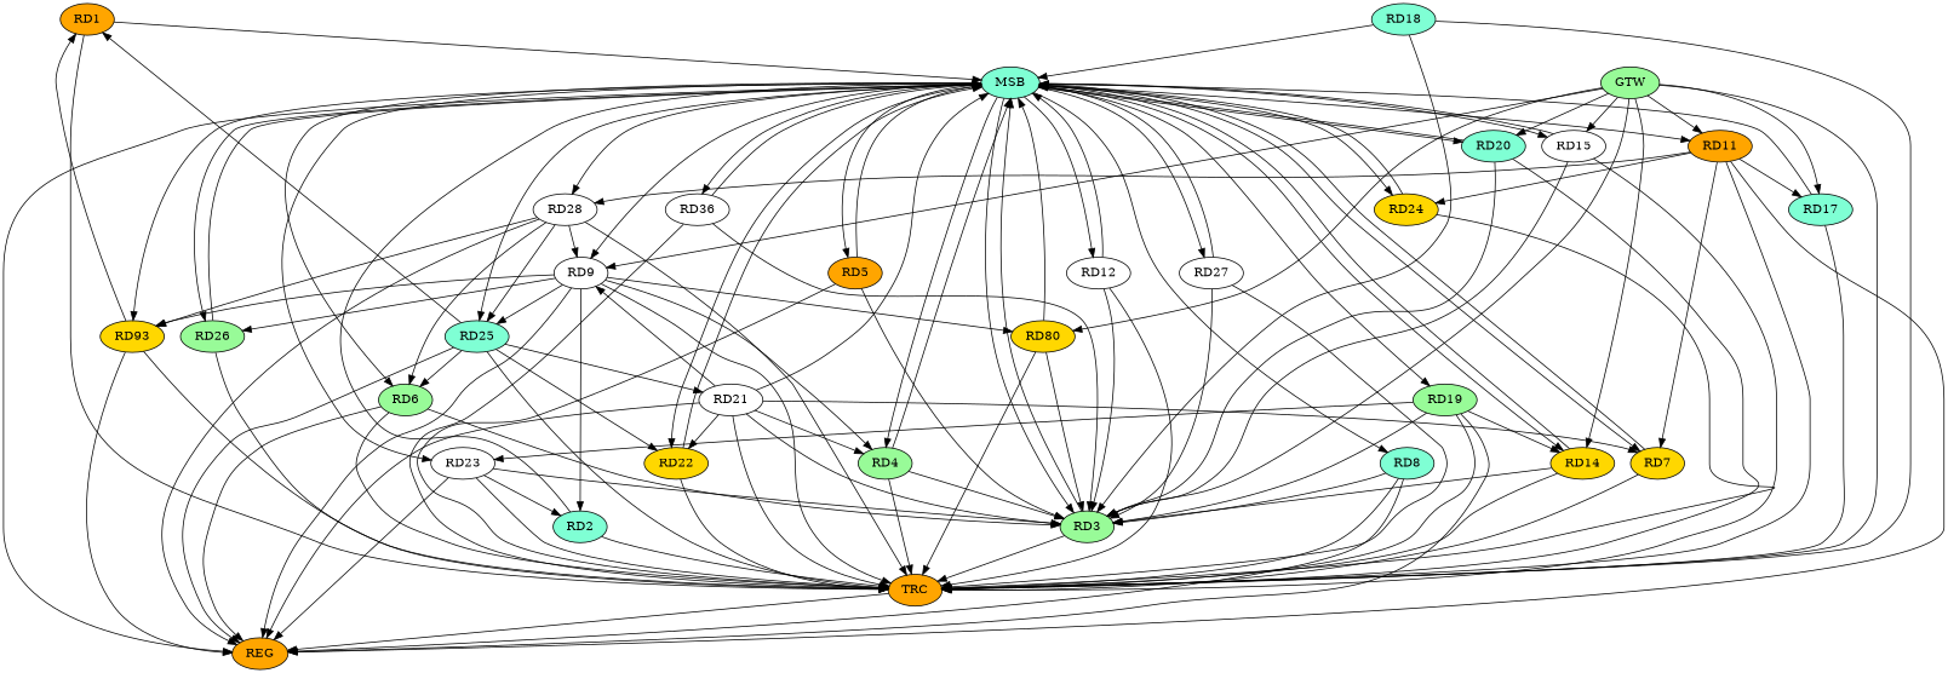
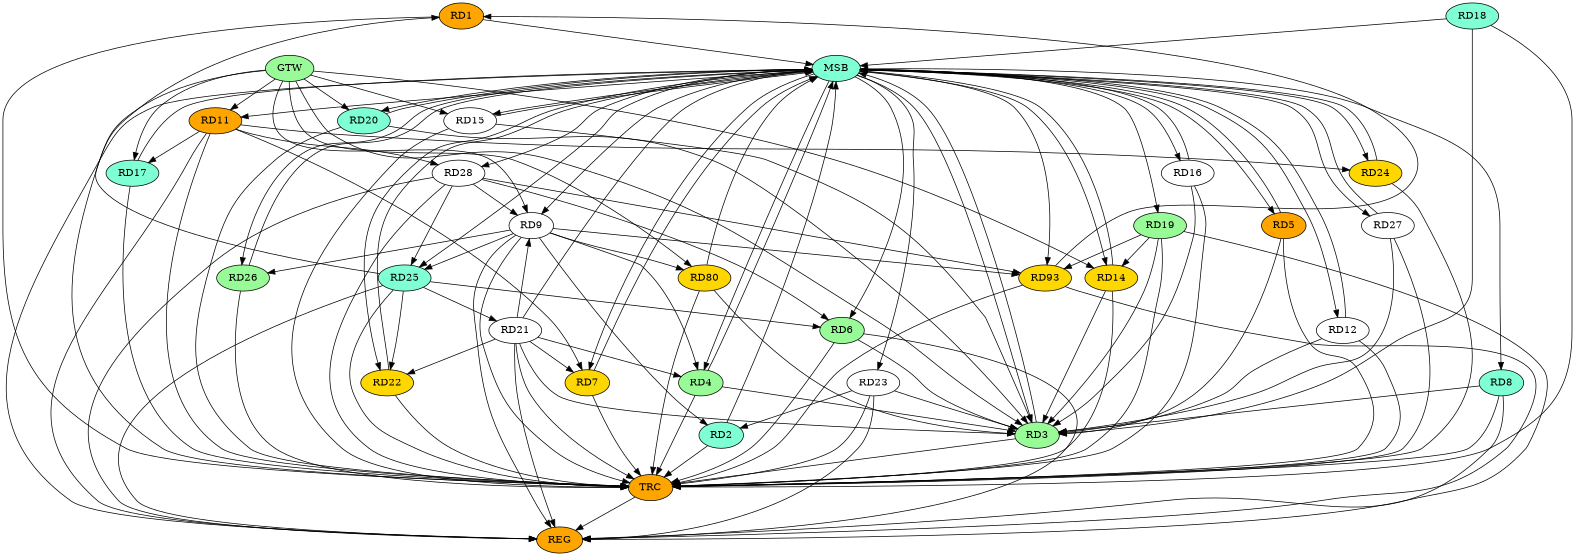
  strict digraph {
    node [fillcolor=white style=filled]
    n1 [fillcolor=orange label=RD1]
    n2 [fillcolor=aquamarine label=MSB]
    n3 [fillcolor=orange label=TRC]
    n4 [fillcolor=palegreen label=RD3]
    n5 [fillcolor=palegreen label=RD4]
    n6 [fillcolor=orange label=RD5]
    n7 [fillcolor=palegreen label=RD6]
    n8 [fillcolor=orange label=REG]
    n9 [fillcolor=gold label=RD7]
    n10 [fillcolor=aquamarine label=RD8]
    n11 [label=RD9]
    n12 [fillcolor=gold label=RD93]
    n13 [fillcolor=aquamarine label=RD25]
    n14 [fillcolor=palegreen label=RD26]
    n15 [fillcolor=orange label=RD11]
    n16 [fillcolor=gold label=RD24]
    n17 [label=RD28]
    n18 [label=RD12]
    n19 [fillcolor=gold label=RD14]
    n20 [label=RD15]
-   n21 [label=RD36]
+   n21 [label=RD16]
    n22 [fillcolor=palegreen label=RD19]
    n23 [fillcolor=aquamarine label=RD20]
    n24 [fillcolor=gold label=RD22]
    n25 [label=RD23]
    n26 [label=RD27]
    n27 [fillcolor=aquamarine label=RD2]
    n28 [fillcolor=gold label=RD80]
    n29 [label=RD21]
    n30 [fillcolor=aquamarine label=RD17]
    n31 [fillcolor=aquamarine label=RD18]
    n32 [fillcolor=palegreen label=GTW]
    n1 -> n2
    n1 -> n3
    n2 -> n4
    n2 -> n5
    n2 -> n6
    n2 -> n7
    n2 -> n8
    n2 -> n9
    n2 -> n10
    n2 -> n11
    n2 -> n12
    n2 -> n13
    n2 -> n14
    n2 -> n15
    n2 -> n16
    n2 -> n17
    n2 -> n18
    n2 -> n19
    n2 -> n20
    n2 -> n21
    n2 -> n22
    n2 -> n23
    n2 -> n24
    n2 -> n25
    n2 -> n26
    n3 -> n8
    n4 -> n2
    n4 -> n3
    n5 -> n2
    n5 -> n3
    n5 -> n4
    n6 -> n2
    n6 -> n3
    n6 -> n4
    n7 -> n3
    n7 -> n4
    n7 -> n8
    n9 -> n2
    n9 -> n3
    n10 -> n3
    n10 -> n4
    n10 -> n8
    n11 -> n3
    n11 -> n5
    n11 -> n8
    n11 -> n12
    n11 -> n13
    n11 -> n14
    n11 -> n27
    n11 -> n28
    n12 -> n1
    n12 -> n3
    n12 -> n8
    n13 -> n1
    n13 -> n3
    n13 -> n7
    n13 -> n8
    n13 -> n24
    n13 -> n29
    n14 -> n2
    n14 -> n3
    n15 -> n3
    n15 -> n8
    n15 -> n9
    n15 -> n16
    n15 -> n17
    n15 -> n30
    n16 -> n2
    n16 -> n3
    n17 -> n3
    n17 -> n7
    n17 -> n8
    n17 -> n11
    n17 -> n12
    n17 -> n13
    n18 -> n2
    n18 -> n3
    n18 -> n4
    n19 -> n2
    n19 -> n3
    n19 -> n4
    n20 -> n2
    n20 -> n3
    n20 -> n4
    n21 -> n2
    n21 -> n3
    n21 -> n4
    n22 -> n3
    n22 -> n4
    n22 -> n8
-   n22 -> n25
+   n22 -> n12
    n22 -> n19
    n23 -> n2
    n23 -> n3
    n23 -> n4
    n24 -> n2
    n24 -> n3
    n25 -> n3
    n25 -> n4
    n25 -> n8
    n25 -> n27
    n26 -> n2
    n26 -> n3
    n26 -> n4
    n27 -> n2
    n27 -> n3
    n28 -> n2
    n28 -> n3
    n28 -> n4
    n29 -> n2
    n29 -> n3
    n29 -> n4
    n29 -> n5
    n29 -> n8
    n29 -> n9
    n29 -> n11
    n29 -> n24
    n30 -> n2
    n30 -> n3
    n31 -> n2
    n31 -> n3
    n31 -> n4
    n32 -> n3
    n32 -> n4
    n32 -> n11
    n32 -> n15
    n32 -> n19
    n32 -> n20
    n32 -> n23
    n32 -> n28
    n32 -> n30
  }
